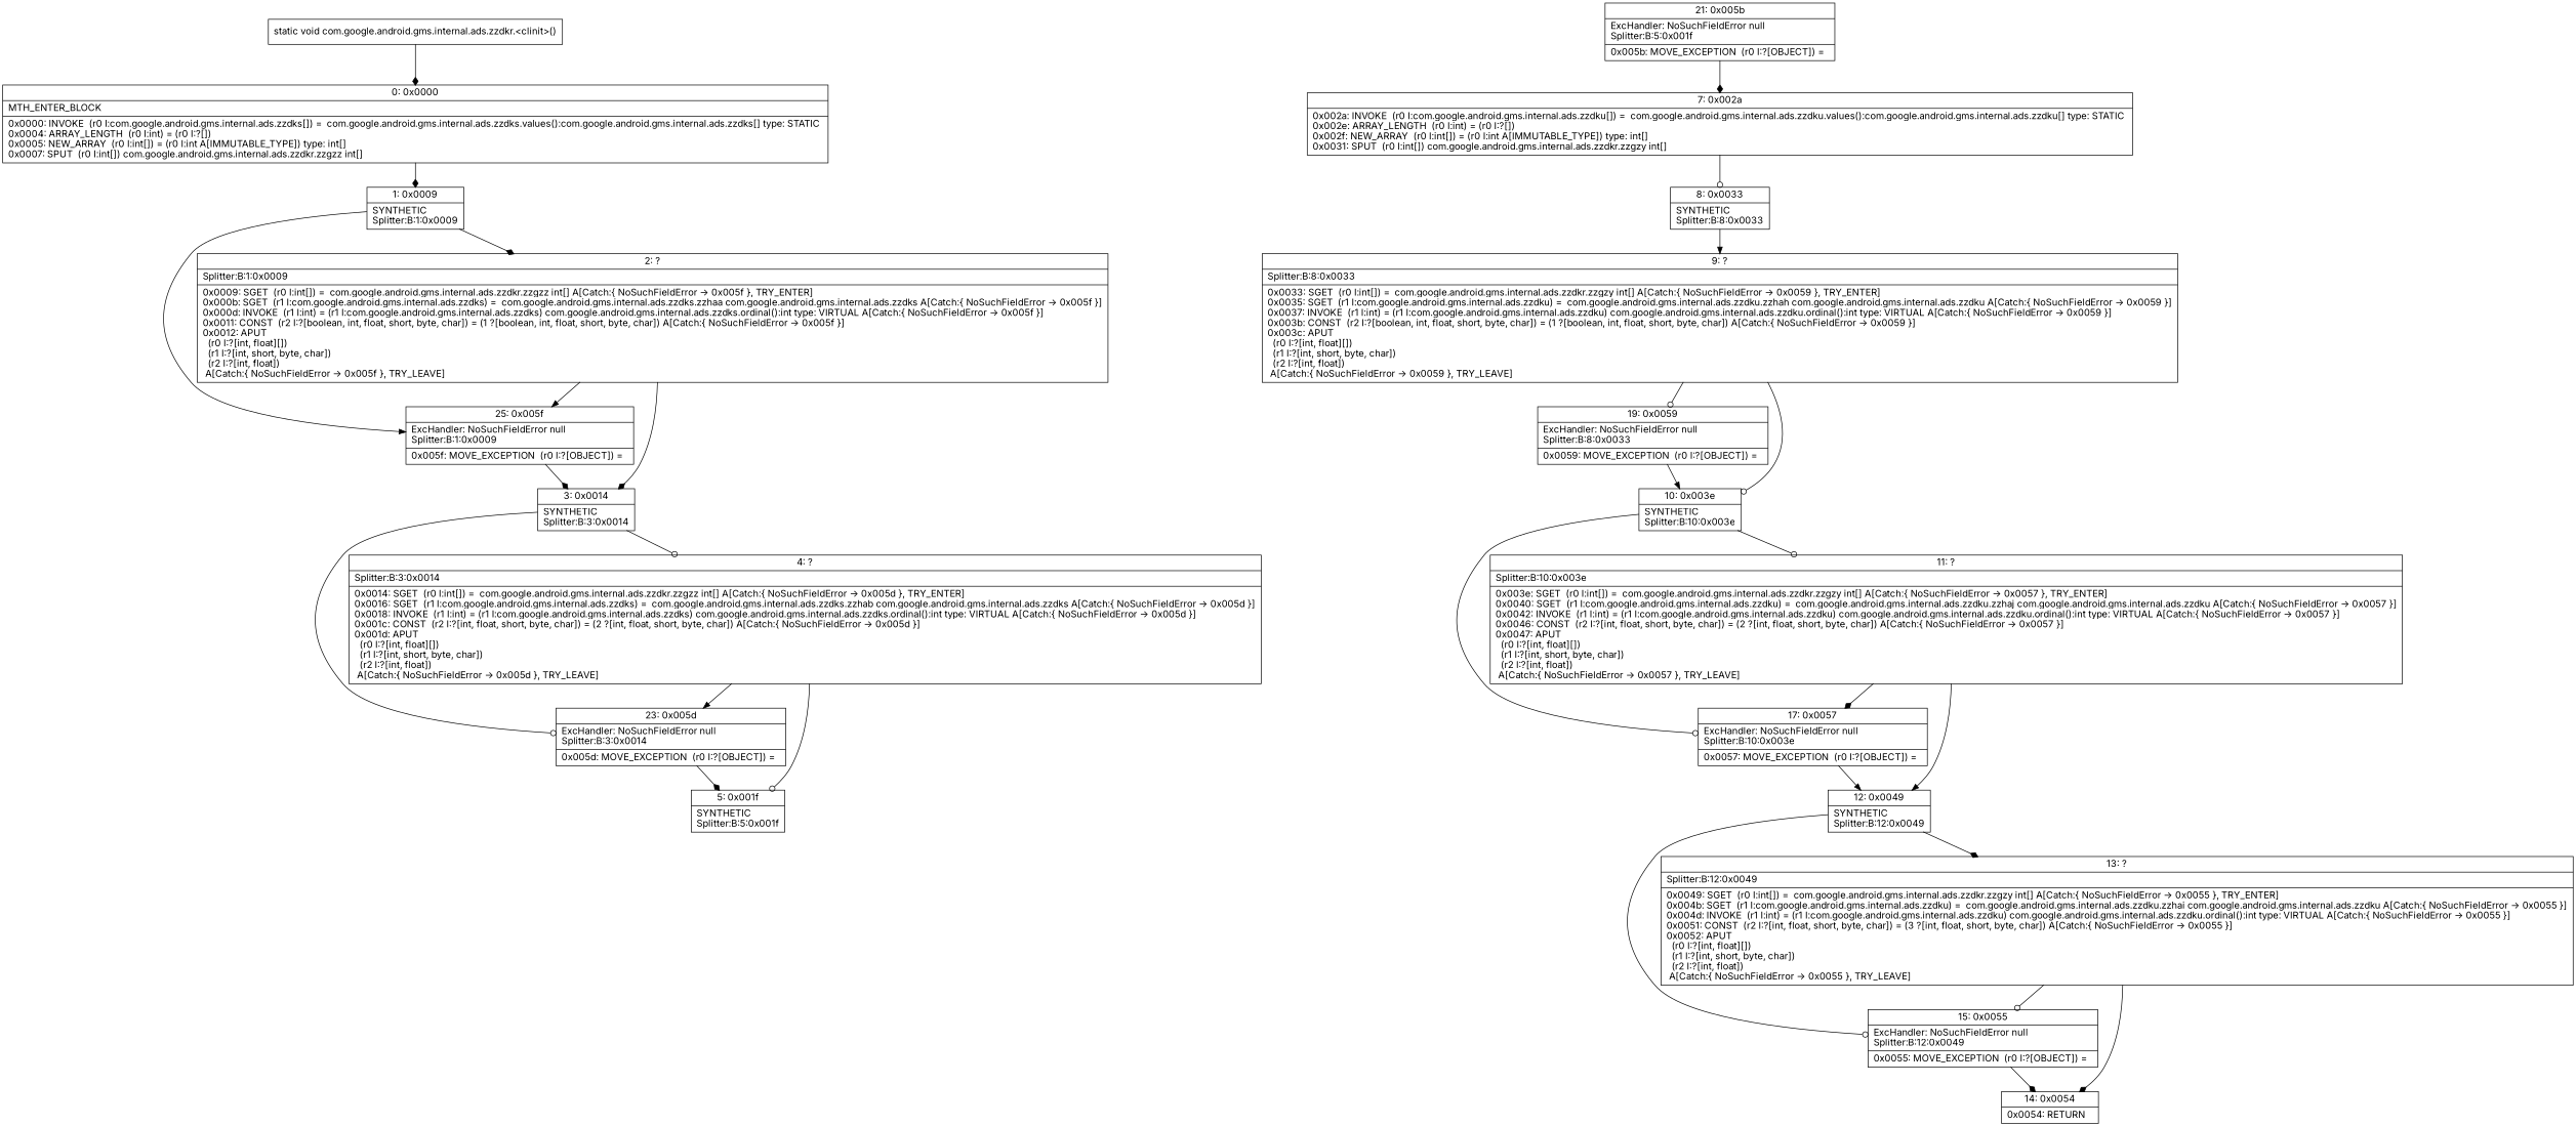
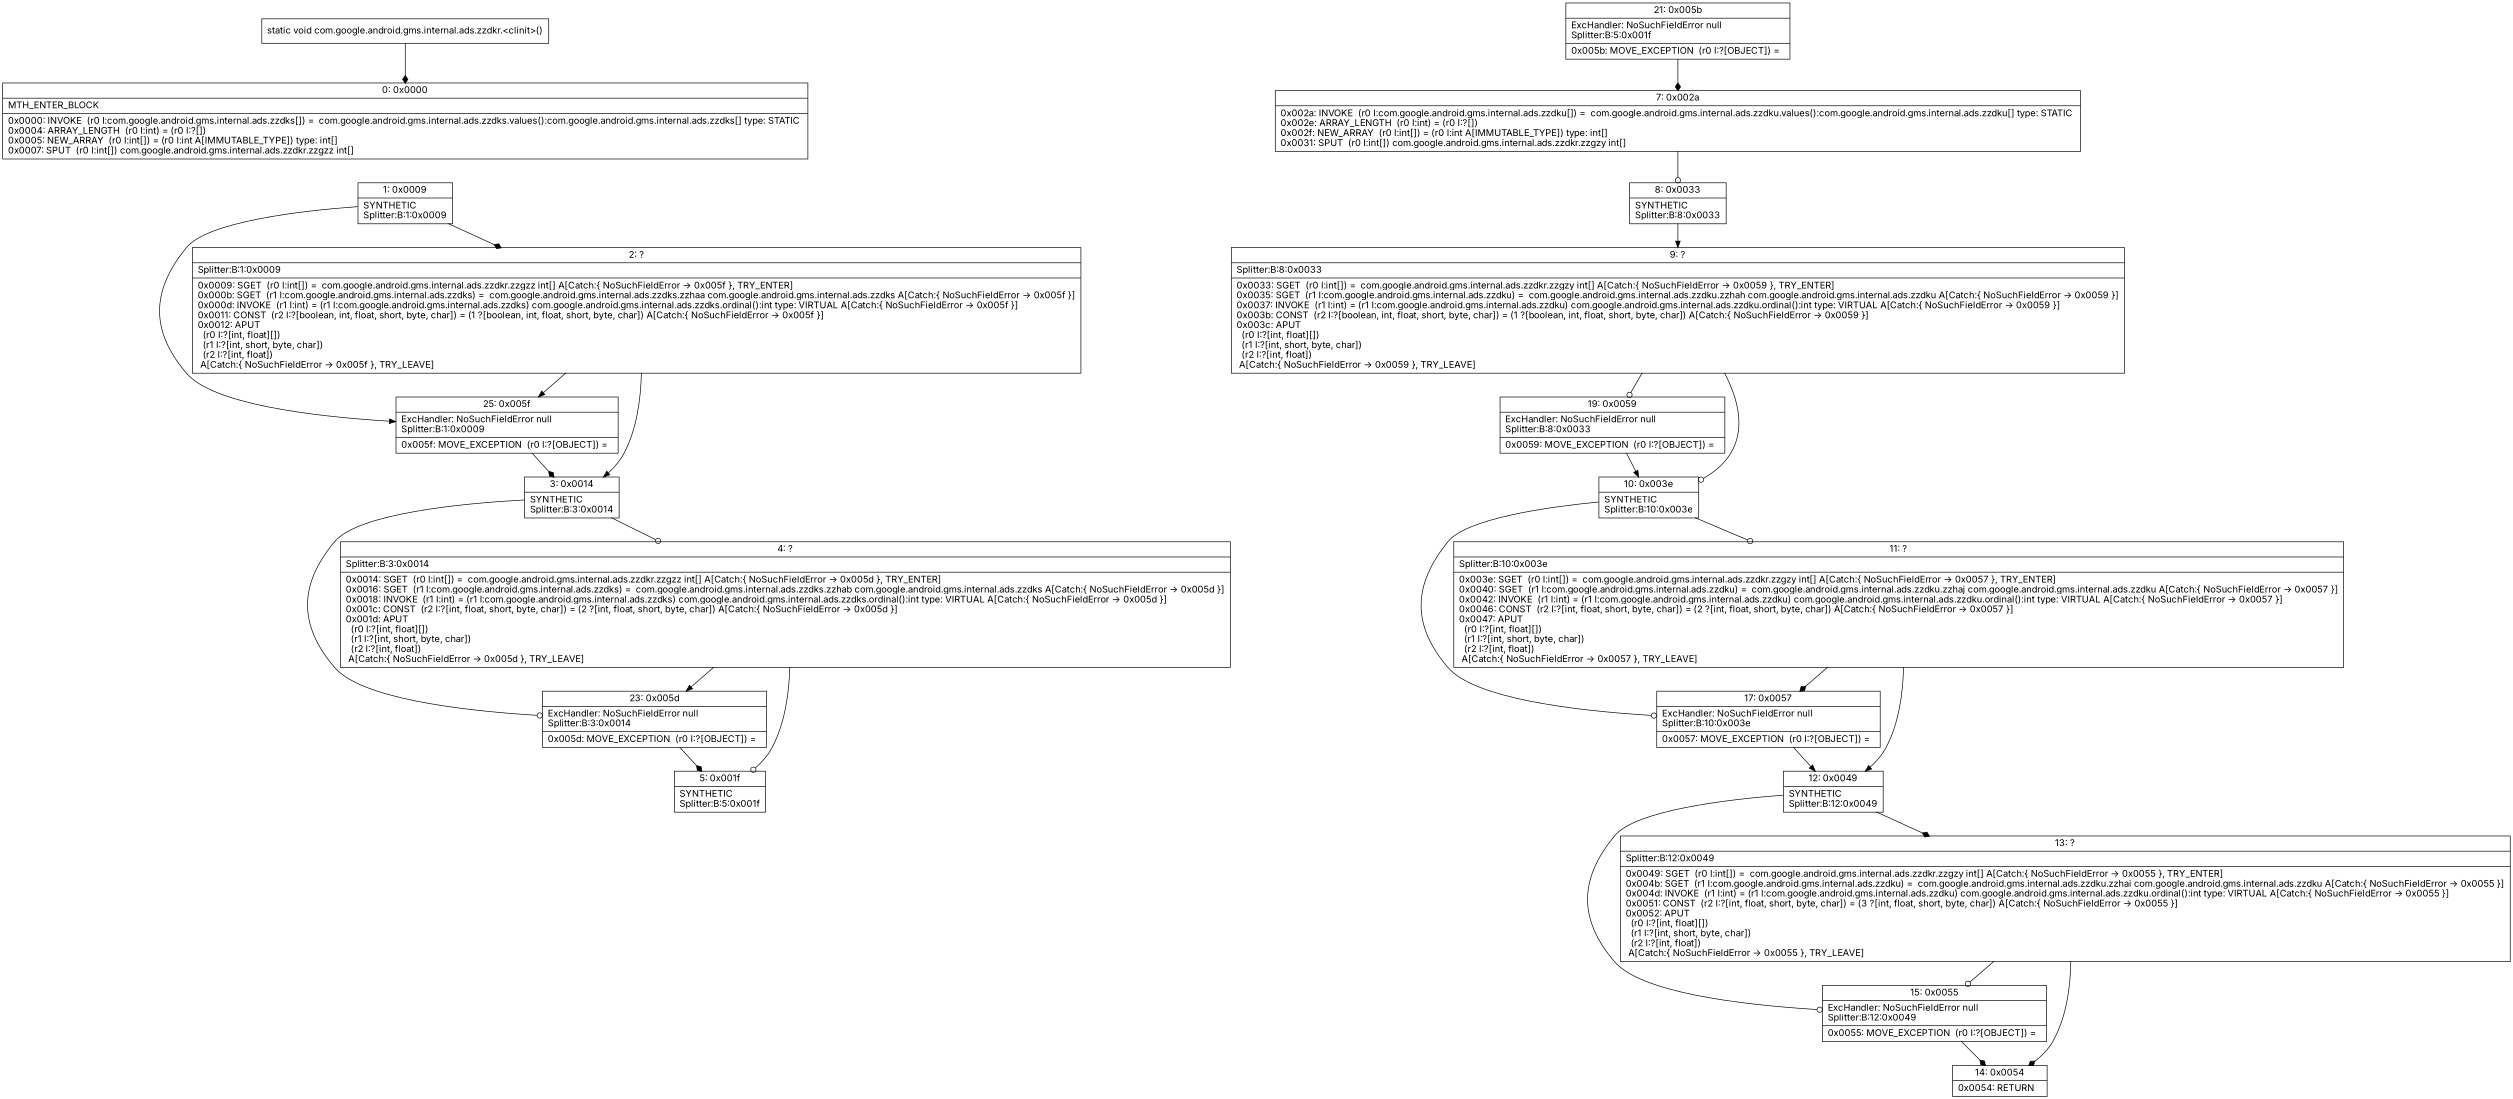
  digraph {
    fontname=Inter
    node [fontname=Inter shape=record]
    edge [arrowhead=diamond fontname=Inter]
    n1 [label="{0\:\ 0x0000|MTH_ENTER_BLOCK\l|0x0000: INVOKE  (r0 I:com.google.android.gms.internal.ads.zzdks[]) =  com.google.android.gms.internal.ads.zzdks.values():com.google.android.gms.internal.ads.zzdks[] type: STATIC \l0x0004: ARRAY_LENGTH  (r0 I:int) = (r0 I:?[]) \l0x0005: NEW_ARRAY  (r0 I:int[]) = (r0 I:int A[IMMUTABLE_TYPE]) type: int[] \l0x0007: SPUT  (r0 I:int[]) com.google.android.gms.internal.ads.zzdkr.zzgzz int[] \l}"]
    n2 [label="{1\:\ 0x0009|SYNTHETIC\lSplitter:B:1:0x0009\l}"]
    n3 [label="{2\:\ ?|Splitter:B:1:0x0009\l|0x0009: SGET  (r0 I:int[]) =  com.google.android.gms.internal.ads.zzdkr.zzgzz int[] A[Catch:\{ NoSuchFieldError \-\> 0x005f \}, TRY_ENTER]\l0x000b: SGET  (r1 I:com.google.android.gms.internal.ads.zzdks) =  com.google.android.gms.internal.ads.zzdks.zzhaa com.google.android.gms.internal.ads.zzdks A[Catch:\{ NoSuchFieldError \-\> 0x005f \}]\l0x000d: INVOKE  (r1 I:int) = (r1 I:com.google.android.gms.internal.ads.zzdks) com.google.android.gms.internal.ads.zzdks.ordinal():int type: VIRTUAL A[Catch:\{ NoSuchFieldError \-\> 0x005f \}]\l0x0011: CONST  (r2 I:?[boolean, int, float, short, byte, char]) = (1 ?[boolean, int, float, short, byte, char]) A[Catch:\{ NoSuchFieldError \-\> 0x005f \}]\l0x0012: APUT  \l  (r0 I:?[int, float][])\l  (r1 I:?[int, short, byte, char])\l  (r2 I:?[int, float])\l A[Catch:\{ NoSuchFieldError \-\> 0x005f \}, TRY_LEAVE]\l}"]
    n4 [label="{25\:\ 0x005f|ExcHandler: NoSuchFieldError null\lSplitter:B:1:0x0009\l|0x005f: MOVE_EXCEPTION  (r0 I:?[OBJECT]) =  \l}"]
    n5 [label="{3\:\ 0x0014|SYNTHETIC\lSplitter:B:3:0x0014\l}"]
    n6 [label="{4\:\ ?|Splitter:B:3:0x0014\l|0x0014: SGET  (r0 I:int[]) =  com.google.android.gms.internal.ads.zzdkr.zzgzz int[] A[Catch:\{ NoSuchFieldError \-\> 0x005d \}, TRY_ENTER]\l0x0016: SGET  (r1 I:com.google.android.gms.internal.ads.zzdks) =  com.google.android.gms.internal.ads.zzdks.zzhab com.google.android.gms.internal.ads.zzdks A[Catch:\{ NoSuchFieldError \-\> 0x005d \}]\l0x0018: INVOKE  (r1 I:int) = (r1 I:com.google.android.gms.internal.ads.zzdks) com.google.android.gms.internal.ads.zzdks.ordinal():int type: VIRTUAL A[Catch:\{ NoSuchFieldError \-\> 0x005d \}]\l0x001c: CONST  (r2 I:?[int, float, short, byte, char]) = (2 ?[int, float, short, byte, char]) A[Catch:\{ NoSuchFieldError \-\> 0x005d \}]\l0x001d: APUT  \l  (r0 I:?[int, float][])\l  (r1 I:?[int, short, byte, char])\l  (r2 I:?[int, float])\l A[Catch:\{ NoSuchFieldError \-\> 0x005d \}, TRY_LEAVE]\l}"]
    n7 [label="{23\:\ 0x005d|ExcHandler: NoSuchFieldError null\lSplitter:B:3:0x0014\l|0x005d: MOVE_EXCEPTION  (r0 I:?[OBJECT]) =  \l}"]
    n8 [label="{5\:\ 0x001f|SYNTHETIC\lSplitter:B:5:0x001f\l}"]
    n9 [label="{21\:\ 0x005b|ExcHandler: NoSuchFieldError null\lSplitter:B:5:0x001f\l|0x005b: MOVE_EXCEPTION  (r0 I:?[OBJECT]) =  \l}"]
    n10 [label="{7\:\ 0x002a|0x002a: INVOKE  (r0 I:com.google.android.gms.internal.ads.zzdku[]) =  com.google.android.gms.internal.ads.zzdku.values():com.google.android.gms.internal.ads.zzdku[] type: STATIC \l0x002e: ARRAY_LENGTH  (r0 I:int) = (r0 I:?[]) \l0x002f: NEW_ARRAY  (r0 I:int[]) = (r0 I:int A[IMMUTABLE_TYPE]) type: int[] \l0x0031: SPUT  (r0 I:int[]) com.google.android.gms.internal.ads.zzdkr.zzgzy int[] \l}"]
    n11 [label="{8\:\ 0x0033|SYNTHETIC\lSplitter:B:8:0x0033\l}"]
    n12 [label="{9\:\ ?|Splitter:B:8:0x0033\l|0x0033: SGET  (r0 I:int[]) =  com.google.android.gms.internal.ads.zzdkr.zzgzy int[] A[Catch:\{ NoSuchFieldError \-\> 0x0059 \}, TRY_ENTER]\l0x0035: SGET  (r1 I:com.google.android.gms.internal.ads.zzdku) =  com.google.android.gms.internal.ads.zzdku.zzhah com.google.android.gms.internal.ads.zzdku A[Catch:\{ NoSuchFieldError \-\> 0x0059 \}]\l0x0037: INVOKE  (r1 I:int) = (r1 I:com.google.android.gms.internal.ads.zzdku) com.google.android.gms.internal.ads.zzdku.ordinal():int type: VIRTUAL A[Catch:\{ NoSuchFieldError \-\> 0x0059 \}]\l0x003b: CONST  (r2 I:?[boolean, int, float, short, byte, char]) = (1 ?[boolean, int, float, short, byte, char]) A[Catch:\{ NoSuchFieldError \-\> 0x0059 \}]\l0x003c: APUT  \l  (r0 I:?[int, float][])\l  (r1 I:?[int, short, byte, char])\l  (r2 I:?[int, float])\l A[Catch:\{ NoSuchFieldError \-\> 0x0059 \}, TRY_LEAVE]\l}"]
    n13 [label="{19\:\ 0x0059|ExcHandler: NoSuchFieldError null\lSplitter:B:8:0x0033\l|0x0059: MOVE_EXCEPTION  (r0 I:?[OBJECT]) =  \l}"]
    n14 [label="{10\:\ 0x003e|SYNTHETIC\lSplitter:B:10:0x003e\l}"]
    n15 [label="{11\:\ ?|Splitter:B:10:0x003e\l|0x003e: SGET  (r0 I:int[]) =  com.google.android.gms.internal.ads.zzdkr.zzgzy int[] A[Catch:\{ NoSuchFieldError \-\> 0x0057 \}, TRY_ENTER]\l0x0040: SGET  (r1 I:com.google.android.gms.internal.ads.zzdku) =  com.google.android.gms.internal.ads.zzdku.zzhaj com.google.android.gms.internal.ads.zzdku A[Catch:\{ NoSuchFieldError \-\> 0x0057 \}]\l0x0042: INVOKE  (r1 I:int) = (r1 I:com.google.android.gms.internal.ads.zzdku) com.google.android.gms.internal.ads.zzdku.ordinal():int type: VIRTUAL A[Catch:\{ NoSuchFieldError \-\> 0x0057 \}]\l0x0046: CONST  (r2 I:?[int, float, short, byte, char]) = (2 ?[int, float, short, byte, char]) A[Catch:\{ NoSuchFieldError \-\> 0x0057 \}]\l0x0047: APUT  \l  (r0 I:?[int, float][])\l  (r1 I:?[int, short, byte, char])\l  (r2 I:?[int, float])\l A[Catch:\{ NoSuchFieldError \-\> 0x0057 \}, TRY_LEAVE]\l}"]
    n16 [label="{17\:\ 0x0057|ExcHandler: NoSuchFieldError null\lSplitter:B:10:0x003e\l|0x0057: MOVE_EXCEPTION  (r0 I:?[OBJECT]) =  \l}"]
    n17 [label="{12\:\ 0x0049|SYNTHETIC\lSplitter:B:12:0x0049\l}"]
    n18 [label="{13\:\ ?|Splitter:B:12:0x0049\l|0x0049: SGET  (r0 I:int[]) =  com.google.android.gms.internal.ads.zzdkr.zzgzy int[] A[Catch:\{ NoSuchFieldError \-\> 0x0055 \}, TRY_ENTER]\l0x004b: SGET  (r1 I:com.google.android.gms.internal.ads.zzdku) =  com.google.android.gms.internal.ads.zzdku.zzhai com.google.android.gms.internal.ads.zzdku A[Catch:\{ NoSuchFieldError \-\> 0x0055 \}]\l0x004d: INVOKE  (r1 I:int) = (r1 I:com.google.android.gms.internal.ads.zzdku) com.google.android.gms.internal.ads.zzdku.ordinal():int type: VIRTUAL A[Catch:\{ NoSuchFieldError \-\> 0x0055 \}]\l0x0051: CONST  (r2 I:?[int, float, short, byte, char]) = (3 ?[int, float, short, byte, char]) A[Catch:\{ NoSuchFieldError \-\> 0x0055 \}]\l0x0052: APUT  \l  (r0 I:?[int, float][])\l  (r1 I:?[int, short, byte, char])\l  (r2 I:?[int, float])\l A[Catch:\{ NoSuchFieldError \-\> 0x0055 \}, TRY_LEAVE]\l}"]
    n19 [label="{15\:\ 0x0055|ExcHandler: NoSuchFieldError null\lSplitter:B:12:0x0049\l|0x0055: MOVE_EXCEPTION  (r0 I:?[OBJECT]) =  \l}"]
    n20 [label="{14\:\ 0x0054|0x0054: RETURN   \l}"]
    n21 [label="{static void com.google.android.gms.internal.ads.zzdkr.\<clinit\>() }"]
-   n1 -> n2
    n2 -> n3
    n2 -> n4 [arrowhead=normal]
    n3 -> n4 [arrowhead=normal]
-   n3 -> n5
+   n3 -> n5 [arrowhead=normal]
    n4 -> n5
    n5 -> n6 [arrowhead=odot]
    n5 -> n7 [arrowhead=odot]
    n6 -> n7 [arrowhead=normal]
    n6 -> n8 [arrowhead=odot]
    n7 -> n8
    n9 -> n10
    n10 -> n11 [arrowhead=odot]
    n11 -> n12 [arrowhead=normal]
    n12 -> n13 [arrowhead=odot]
    n12 -> n14 [arrowhead=odot]
    n13 -> n14 [arrowhead=normal]
    n14 -> n15 [arrowhead=odot]
    n14 -> n16 [arrowhead=odot]
    n15 -> n16
    n15 -> n17 [arrowhead=normal]
    n16 -> n17 [arrowhead=normal]
    n17 -> n18
    n17 -> n19 [arrowhead=odot]
    n18 -> n19 [arrowhead=odot]
    n18 -> n20
    n19 -> n20
    n21 -> n1
  }
